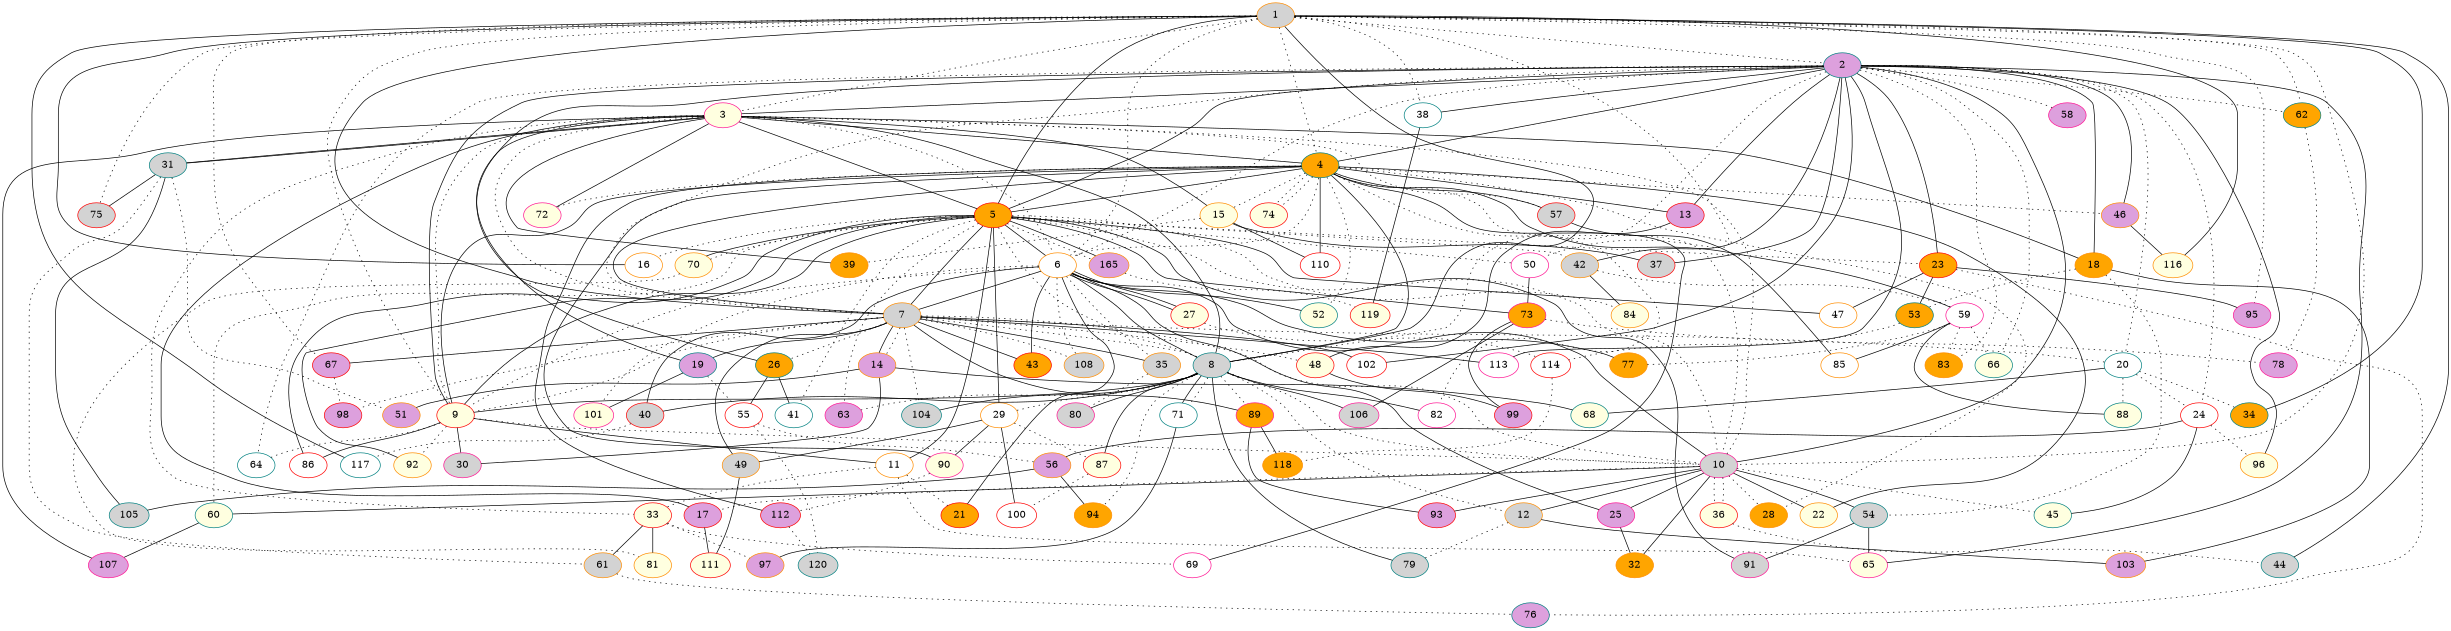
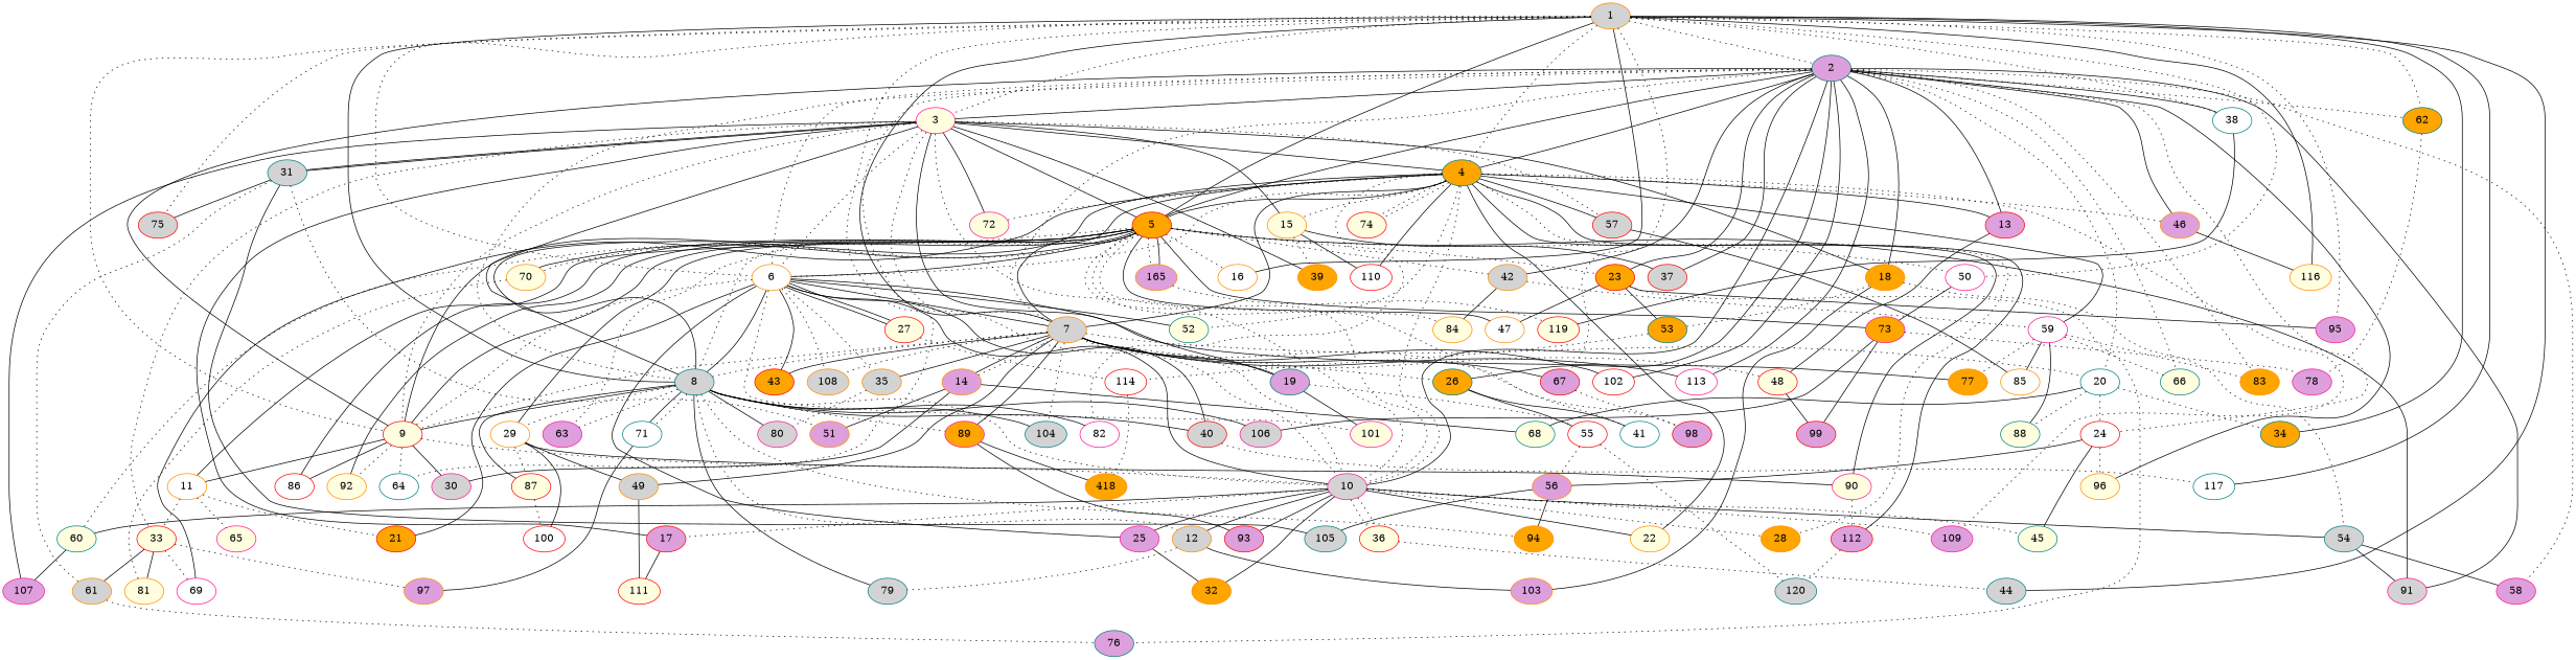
  graph {
    node [color=darkorange fillcolor=lightyellow style=filled]
    edge [style=solid]
    1 [fillcolor=lightgrey]
    2 [color=teal fillcolor=plum]
    3 [color=deeppink]
    4 [color=teal fillcolor=orange]
    5 [color=red fillcolor=orange]
    6 [fillcolor=white]
    7 [fillcolor=lightgrey]
    8 [color=teal fillcolor=lightgrey]
    9 [color=red]
    10 [color=deeppink fillcolor=lightgrey]
    16 [fillcolor=white]
    34 [color=teal fillcolor=orange]
    38 [color=teal fillcolor=white]
    44 [color=teal fillcolor=lightgrey]
    50 [color=deeppink fillcolor=white]
    62 [color=teal fillcolor=orange]
    67 [color=red fillcolor=plum]
    75 [color=red fillcolor=lightgrey]
    95 [color=deeppink fillcolor=plum]
    116
    117 [color=teal fillcolor=white]
    13 [color=red fillcolor=plum]
    18 [fillcolor=orange]
    20 [color=teal fillcolor=white]
    23 [color=red fillcolor=orange]
    24 [color=red fillcolor=white]
    26 [color=teal fillcolor=orange]
    37 [color=red fillcolor=lightgrey]
    42 [fillcolor=lightgrey]
    46 [fillcolor=plum]
    58 [color=deeppink fillcolor=plum]
    64 [color=teal fillcolor=white]
    65 [color=deeppink]
    66 [color=teal]
    83 [fillcolor=orange]
    96
    102 [color=red fillcolor=white]
    113 [color=deeppink fillcolor=white]
    15
    17 [color=red fillcolor=plum]
    19 [color=teal fillcolor=plum]
    31 [color=teal fillcolor=lightgrey]
    33 [color=red]
    39 [fillcolor=orange]
    57 [color=red fillcolor=lightgrey]
    72 [color=deeppink]
    107 [color=deeppink fillcolor=plum]
    22
    28 [fillcolor=orange]
    52 [color=teal]
    59 [color=deeppink fillcolor=white]
    69 [color=deeppink fillcolor=white]
    74 [color=red]
    82 [color=deeppink fillcolor=white]
    90 [color=deeppink]
+   109 [color=deeppink fillcolor=plum]
    110 [color=red fillcolor=white]
    112 [color=red fillcolor=plum]
    11 [fillcolor=white]
    29 [fillcolor=white]
    41 [color=teal fillcolor=white]
    47 [fillcolor=white]
    60 [color=teal]
    63 [color=deeppink fillcolor=plum]
    70
    73 [color=deeppink fillcolor=orange]
    84
    86 [color=red fillcolor=white]
    91 [color=deeppink fillcolor=lightgrey]
    92
    n71 [fillcolor=plum label=165]
    21 [color=red fillcolor=orange]
    25 [color=deeppink fillcolor=plum]
    27 [color=red]
    35 [fillcolor=lightgrey]
    40 [color=red fillcolor=lightgrey]
    43 [color=red fillcolor=orange]
    77 [fillcolor=orange]
    101 [color=deeppink]
    108 [fillcolor=lightgrey]
    14 [fillcolor=plum]
    48 [color=red]
    49 [fillcolor=lightgrey]
    89 [color=deeppink fillcolor=orange]
    98 [color=red fillcolor=plum]
    104 [color=teal fillcolor=lightgrey]
    12 [fillcolor=lightgrey]
    71 [color=teal fillcolor=white]
    79 [color=teal fillcolor=lightgrey]
    80 [color=deeppink fillcolor=lightgrey]
    87 [color=red]
    94 [fillcolor=orange]
    106 [color=deeppink fillcolor=lightgrey]
    30 [color=deeppink fillcolor=lightgrey]
    32 [fillcolor=orange]
    36 [color=red]
    45 [color=teal]
    54 [color=teal fillcolor=lightgrey]
    93 [color=red fillcolor=plum]
    119 [color=red]
    78 [color=deeppink fillcolor=plum]
    103 [fillcolor=plum]
    53 [color=teal fillcolor=orange]
    68 [color=teal]
    88 [color=teal]
    76 [color=teal fillcolor=plum]
    56 [fillcolor=plum]
    55 [color=red fillcolor=white]
    111 [color=red]
    51 [fillcolor=plum]
    61 [fillcolor=lightgrey]
    105 [color=teal fillcolor=lightgrey]
    81
    97 [fillcolor=plum]
    85 [fillcolor=white]
    120 [color=teal fillcolor=lightgrey]
    100 [color=red fillcolor=white]
    99 [color=red fillcolor=plum]
    114 [color=red fillcolor=white]
-   118 [fillcolor=orange]
+   118 [fillcolor=orange label=418]
    1 -- 2 [style=dotted]
    1 -- 3 [style=dotted]
    1 -- 4 [style=dotted]
    1 -- 5
    1 -- 6 [style=dotted]
    1 -- 7
    1 -- 8
    1 -- 9 [style=dotted]
    1 -- 10 [style=dotted]
    1 -- 16
    1 -- 34
    1 -- 38 [style=dotted]
    1 -- 44
    1 -- 50 [style=dotted]
    1 -- 62 [style=dotted]
    1 -- 67 [style=dotted]
    1 -- 75 [style=dotted]
    1 -- 95 [style=dotted]
    1 -- 116
    1 -- 117
    2 -- 3
    2 -- 4
    2 -- 5
    2 -- 6 [style=dotted]
    2 -- 7 [style=dotted]
    2 -- 8 [style=dotted]
    2 -- 9
    2 -- 10
    2 -- 38
    2 -- 62 [style=dotted]
    2 -- 13
    2 -- 18
    2 -- 20 [style=dotted]
    2 -- 23
    2 -- 24 [style=dotted]
    2 -- 26
    2 -- 37
    2 -- 42
    2 -- 46
    2 -- 58 [style=dotted]
    2 -- 64 [style=dotted]
-   2 -- 65
+   2 -- 91
    2 -- 66 [style=dotted]
    2 -- 83 [style=dotted]
    2 -- 96
    2 -- 102
    2 -- 113
    3 -- 4
    3 -- 5
    3 -- 6 [style=dotted]
    3 -- 7 [style=dotted]
    3 -- 8
    3 -- 9 [style=dotted]
    3 -- 10 [style=dotted]
    3 -- 18
    3 -- 15
    3 -- 17
    3 -- 19
    3 -- 31
    3 -- 31
    3 -- 33 [style=dotted]
    3 -- 39
    3 -- 57 [style=dotted]
    3 -- 72
    3 -- 107
    4 -- 5
    4 -- 6 [style=dotted]
    4 -- 7
    4 -- 8
    4 -- 9
    4 -- 10 [style=dotted]
    4 -- 13
    4 -- 46 [style=dotted]
    4 -- 15 [style=dotted]
    4 -- 57
    4 -- 72 [style=dotted]
    4 -- 22
    4 -- 28 [style=dotted]
    4 -- 52 [style=dotted]
    4 -- 59
    4 -- 69
    4 -- 74 [style=dotted]
    4 -- 74 [style=dotted]
    4 -- 82 [style=dotted]
    4 -- 90
+   4 -- 109 [style=dotted]
    4 -- 110
    4 -- 112
    5 -- 6
    5 -- 7
    5 -- 8 [style=dotted]
    5 -- 9
    5 -- 10 [style=dotted]
    5 -- 16 [style=dotted]
    5 -- 50 [style=dotted]
    5 -- 23 [style=dotted]
    5 -- 42 [style=dotted]
    5 -- 11
    5 -- 29
    5 -- 41 [style=dotted]
    5 -- 47
    5 -- 60 [style=dotted]
    5 -- 63 [style=dotted]
    5 -- 70
    5 -- 70 [style=dotted]
    5 -- 73
    5 -- 84 [style=dotted]
    5 -- 86
    5 -- 91
    5 -- 92
    5 -- n71 [style=dotted]
    5 -- n71
    6 -- 7
    6 -- 8
    6 -- 9 [style=dotted]
    6 -- 10
    6 -- 52
    6 -- 21
    6 -- 25
    6 -- 27
    6 -- 27
    6 -- 35 [style=dotted]
    6 -- 40
    6 -- 43
    6 -- 77
    6 -- 101 [style=dotted]
    6 -- 108 [style=dotted]
    7 -- 8 [style=dotted]
    7 -- 9 [style=dotted]
    7 -- 10 [style=dotted]
    7 -- 67
    7 -- 20 [style=dotted]
    7 -- 26 [style=dotted]
    7 -- 102
    7 -- 113
    7 -- 19
    7 -- 35
    7 -- 43
    7 -- 108 [style=dotted]
    7 -- 14
    7 -- 14 [style=dotted]
    7 -- 48 [style=dotted]
    7 -- 49
    7 -- 89
    7 -- 98 [style=dotted]
    7 -- 104 [style=dotted]
    8 -- 9
    8 -- 10 [style=dotted]
    8 -- 82
    8 -- 29 [style=dotted]
    8 -- 63 [style=dotted]
    8 -- 40
    8 -- 89 [style=dotted]
    8 -- 104
    8 -- 12 [style=dotted]
    8 -- 71
    8 -- 71 [style=dotted]
    8 -- 79
    8 -- 80
    8 -- 87
    8 -- 94 [style=dotted]
    8 -- 106
    9 -- 10 [style=dotted]
    9 -- 64 [style=dotted]
    9 -- 11
    9 -- 86
    9 -- 92 [style=dotted]
    9 -- 30
    10 -- 17 [style=dotted]
    10 -- 22
    10 -- 28 [style=dotted]
+   10 -- 109 [style=dotted]
    10 -- 60
    10 -- 25
    10 -- 12
    10 -- 32
    10 -- 36 [style=dotted]
    10 -- 36 [style=dotted]
    10 -- 45 [style=dotted]
    10 -- 54
    10 -- 93
    38 -- 119
    50 -- 73
    62 -- 78 [style=dotted]
    67 -- 98 [style=dotted]
    13 -- 48
    18 -- 54 [style=dotted]
    18 -- 103
    18 -- 53 [style=dotted]
    20 -- 34 [style=dotted]
    20 -- 24 [style=dotted]
    20 -- 68
    20 -- 88 [style=dotted]
    23 -- 95
    23 -- 47
    23 -- 53
    23 -- 76 [style=dotted]
    24 -- 96 [style=dotted]
    24 -- 45
    24 -- 56
    26 -- 41
    26 -- 55
    42 -- 59 [style=dotted]
    42 -- 84
    46 -- 116
    15 -- 37
    15 -- 39 [style=dotted]
    15 -- 110
    17 -- 111
    19 -- 101
    19 -- 55 [style=dotted]
    31 -- 75
    31 -- 51 [style=dotted]
    31 -- 61 [style=dotted]
    31 -- 105
    33 -- 69 [style=dotted]
    33 -- 61
    33 -- 81
    33 -- 97 [style=dotted]
    57 -- 85
    59 -- 66 [style=dotted]
    59 -- 83 [style=dotted]
    59 -- 77 [style=dotted]
    59 -- 88
    59 -- 85
    90 -- 112 [style=dotted]
    112 -- 120 [style=dotted]
    11 -- 65 [style=dotted]
    11 -- 33 [style=dotted]
    11 -- 21 [style=dotted]
    29 -- 90
    29 -- 49
    29 -- 87 [style=dotted]
    29 -- 100
    60 -- 107
    70 -- 81 [style=dotted]
    73 -- 106
    73 -- 78 [style=dotted]
    73 -- 99
    n71 -- 119 [style=dotted]
    25 -- 32
    27 -- 114 [style=dotted]
    35 -- 80 [style=dotted]
    40 -- 117 [style=dotted]
    14 -- 30
    14 -- 68
    14 -- 51
    48 -- 99
    49 -- 111
    89 -- 93
    89 -- 118
    12 -- 79 [style=dotted]
    12 -- 103
    71 -- 97
    87 -- 100 [style=dotted]
    36 -- 44 [style=dotted]
-   54 -- 65
+   54 -- 58
    54 -- 91
    53 -- 114 [style=dotted]
    56 -- 94
    56 -- 105
    55 -- 56 [style=dotted]
    55 -- 120 [style=dotted]
    61 -- 76 [style=dotted]
    114 -- 118 [style=dotted]
  }
